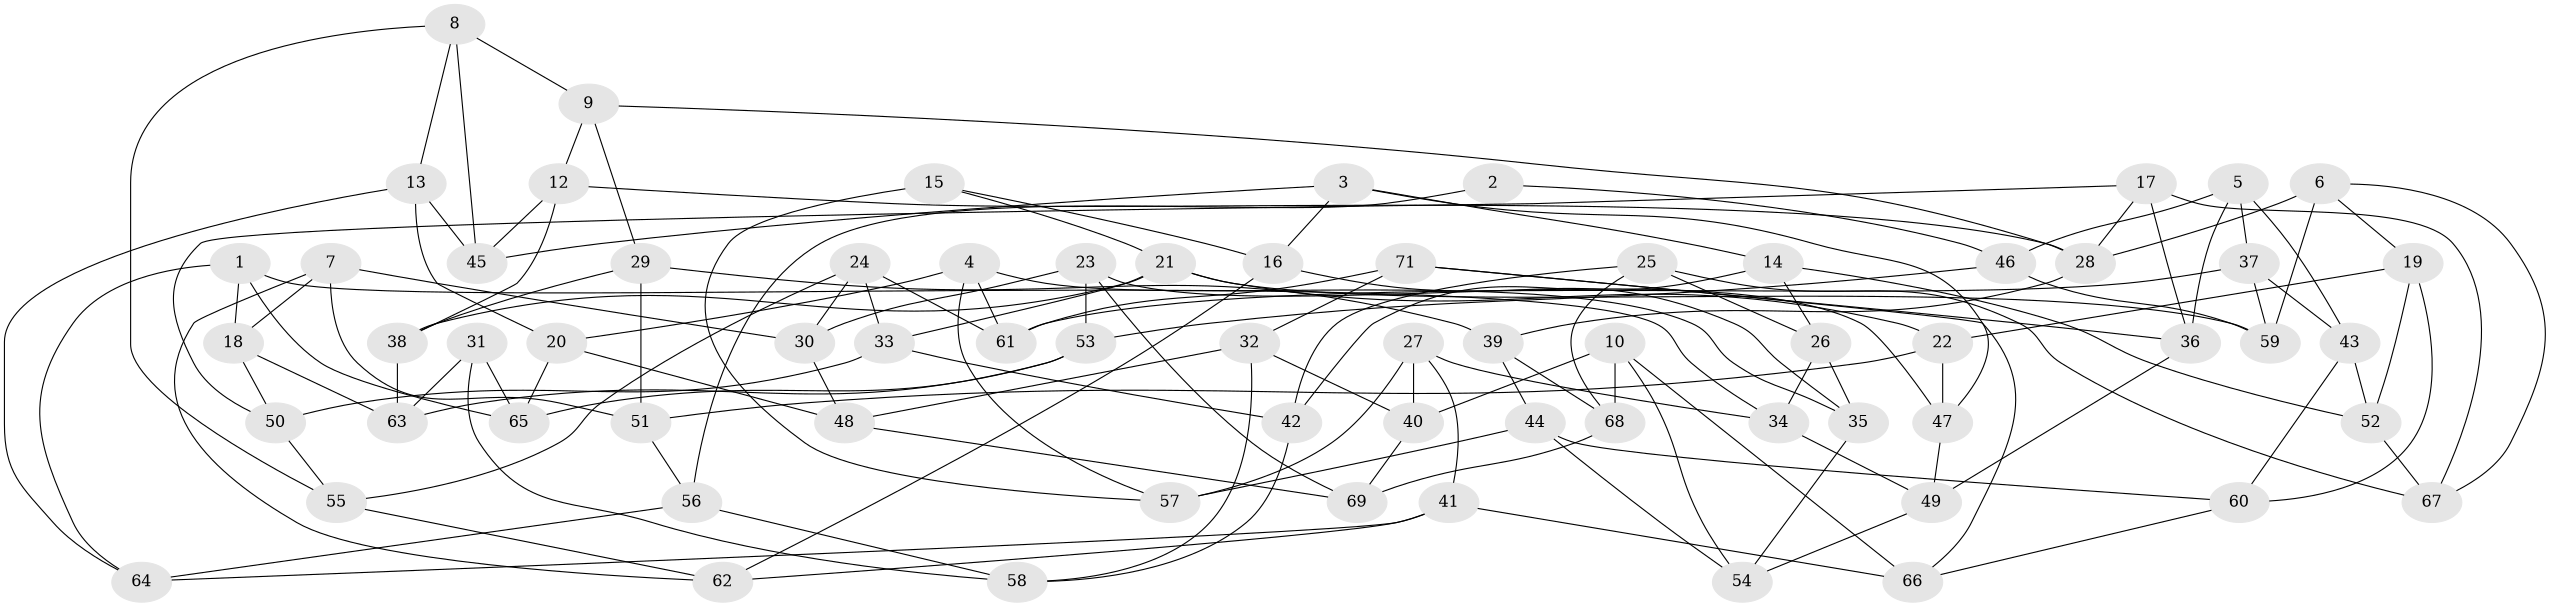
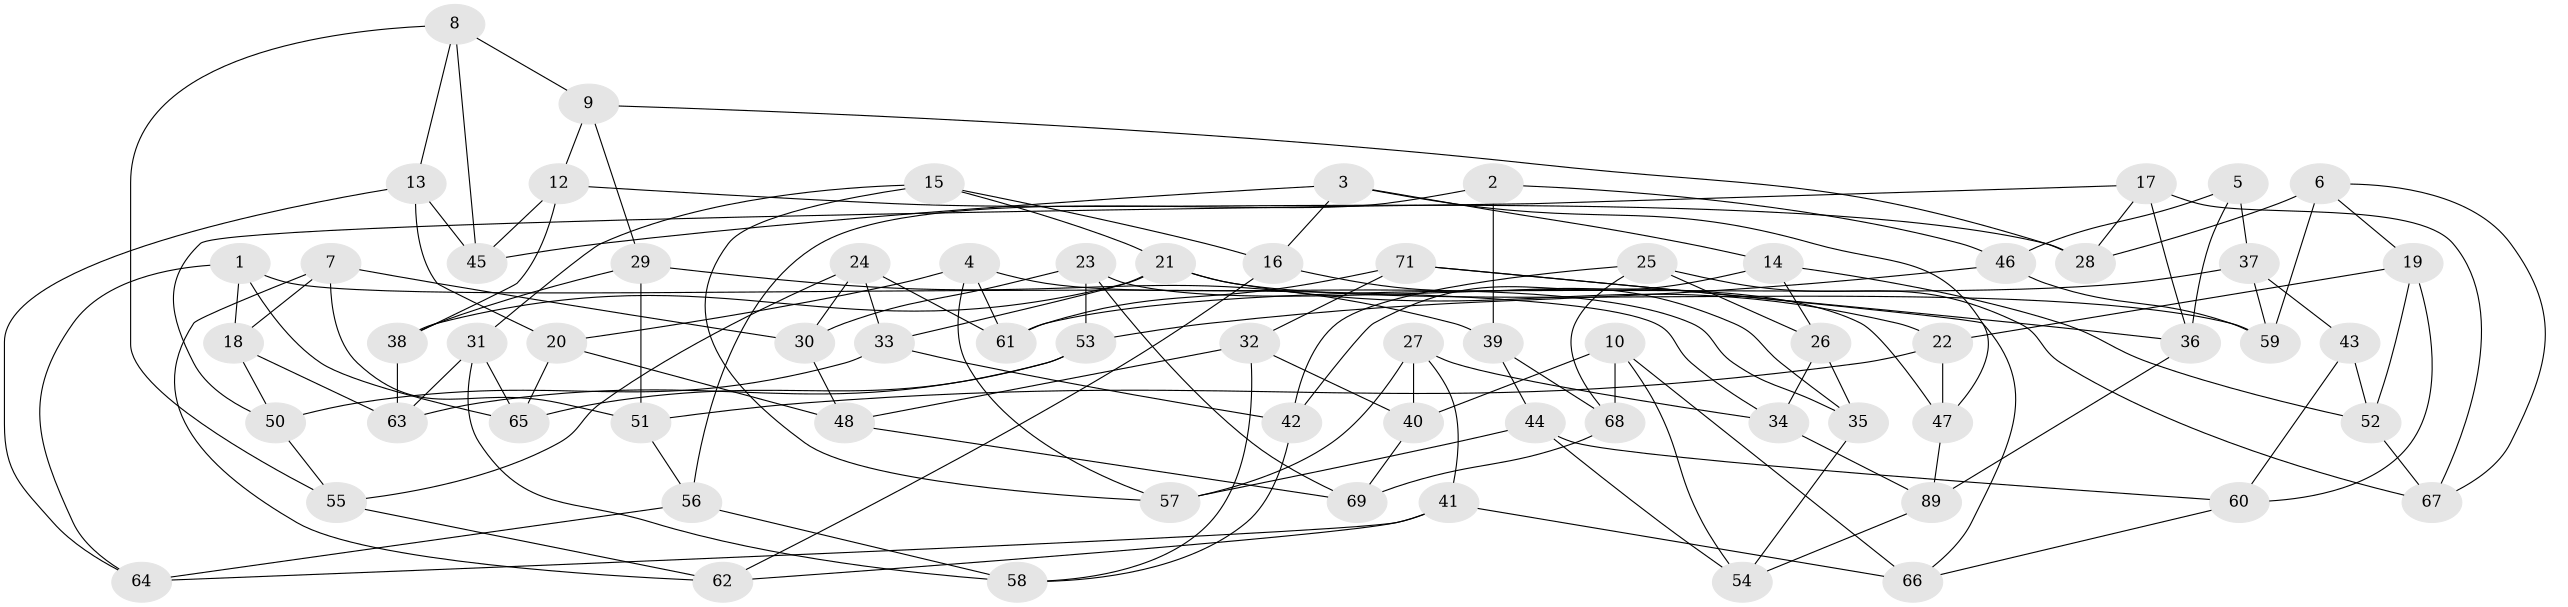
  graph {
    node [color=gray90 style=filled]
    1
    18
    34
    64
    65
    50
    63
-   49
+   49 [label=89]
    2
    39
    46
    56
    68
    44
    59
    53
    58
    3
    14
    16
    45
    47
    26
    42
    52
    35
    62
    4
    20
    57
    61
    48
    54
    5
    36
    37
    43
    60
    6
    19
    28
    67
    22
    7
    30
    51
    8
    9
    13
    55
    12
    29
    38
    10
    40
    66
    69
    n58 [label=71]
    32
    15
    21
    31
    33
    17
    23
    24
    25
    27
    41
    1 -- 18
    1 -- 34
    1 -- 64
    1 -- 65
    18 -- 50
    18 -- 63
    34 -- 49
    50 -- 55
    49 -- 54
-   28 -- 39
+   2 -- 39
    2 -- 46
    2 -- 56
    39 -- 68
    39 -- 44
    46 -- 59
    46 -- 53
    56 -- 64
    56 -- 58
    68 -- 69
    44 -- 57
    44 -- 54
    44 -- 60
    53 -- 65
    53 -- 63
    3 -- 14
    3 -- 16
    3 -- 45
    3 -- 47
    14 -- 26
    14 -- 42
    14 -- 52
    16 -- 35
    16 -- 62
    47 -- 49
    26 -- 34
    26 -- 35
    42 -- 58
    52 -- 67
    35 -- 54
    4 -- 35
    4 -- 20
    4 -- 57
    4 -- 61
    20 -- 65
    20 -- 48
    48 -- 69
    5 -- 46
    5 -- 36
    5 -- 37
-   5 -- 43
    36 -- 49
    37 -- 59
    37 -- 61
    37 -- 43
    43 -- 52
    43 -- 60
    60 -- 66
    6 -- 59
    6 -- 19
    6 -- 28
    6 -- 67
    19 -- 52
    19 -- 60
    19 -- 22
    22 -- 47
    22 -- 51
    7 -- 18
    7 -- 62
    7 -- 30
    7 -- 51
    30 -- 48
    51 -- 56
    8 -- 45
    8 -- 9
    8 -- 13
    8 -- 55
    9 -- 28
    9 -- 12
    9 -- 29
    13 -- 64
    13 -- 45
    13 -- 20
    55 -- 62
    12 -- 45
    12 -- 28
    12 -- 38
    29 -- 39
    29 -- 51
    29 -- 38
    38 -- 63
    10 -- 68
    10 -- 54
    10 -- 40
    10 -- 66
    40 -- 69
    n58 -- 61
    n58 -- 36
    n58 -- 66
    n58 -- 32
    32 -- 58
    32 -- 48
    32 -- 40
    15 -- 16
    15 -- 57
    15 -- 21
+   15 -- 31
    21 -- 59
    21 -- 22
    21 -- 38
    21 -- 33
    31 -- 65
    31 -- 63
    31 -- 58
    33 -- 50
    33 -- 42
    17 -- 50
    17 -- 36
    17 -- 28
    17 -- 67
    23 -- 53
    23 -- 47
    23 -- 30
    23 -- 69
    24 -- 61
    24 -- 30
    24 -- 55
    24 -- 33
    25 -- 68
    25 -- 26
    25 -- 42
    25 -- 67
    27 -- 34
    27 -- 57
    27 -- 40
    27 -- 41
    41 -- 64
    41 -- 62
    41 -- 66
  }
